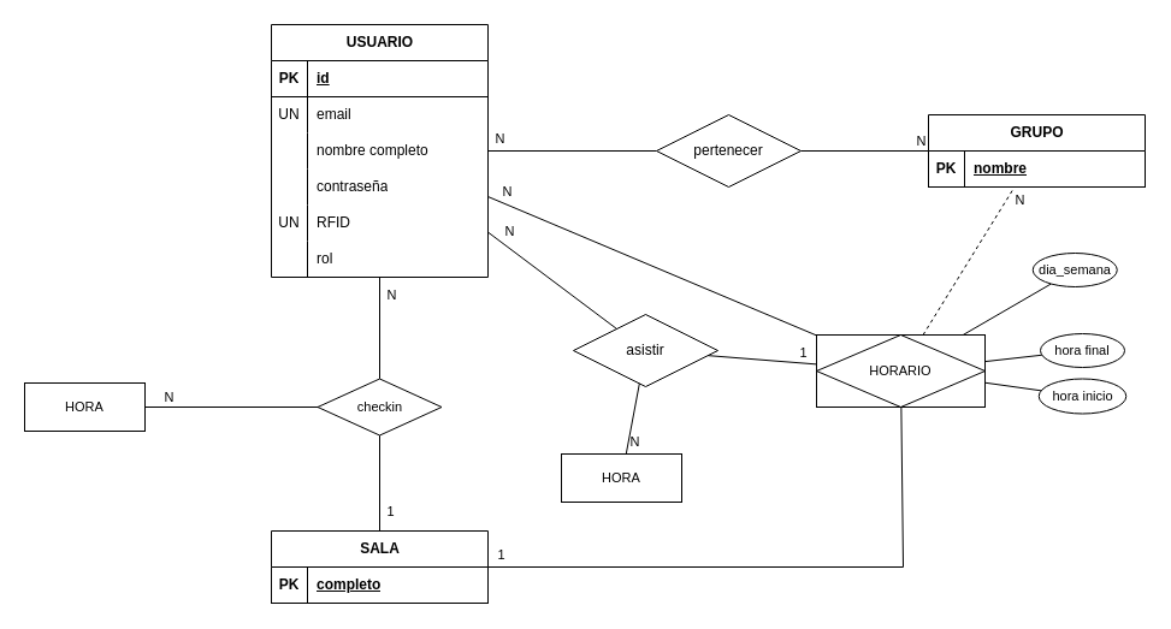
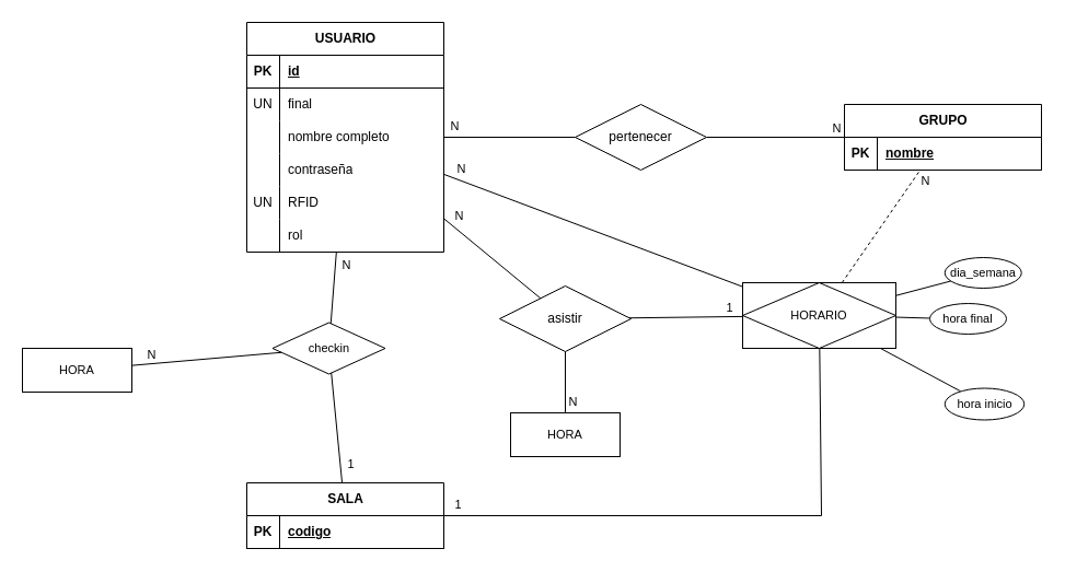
  <mxCell id="0" />
  <mxCell id="1" parent="0" />
  <mxCell id="2" style="edgeStyle=none;shape=connector;rounded=0;orthogonalLoop=1;jettySize=auto;html=1;strokeColor=default;align=center;verticalAlign=middle;fontFamily=Helvetica;fontSize=11;fontColor=default;labelBackgroundColor=default;endArrow=none;endFill=0;" edge="1" parent="1" source="4" target="57"><mxGeometry relative="1" as="geometry" /></mxCell>
  <mxCell id="3" value="N" style="edgeLabel;html=1;align=center;verticalAlign=middle;resizable=0;points=[];fontFamily=Helvetica;fontSize=11;fontColor=default;labelBackgroundColor=default;" connectable="0" vertex="1" parent="2"><mxGeometry x="-0.662" y="2" relative="1" as="geometry"><mxPoint x="-2" y="-13" as="offset" /></mxGeometry></mxCell>
  <mxCell id="4" value="USUARIO" style="shape=table;startSize=30;container=1;collapsible=1;childLayout=tableLayout;fixedRows=1;rowLines=0;fontStyle=1;align=center;resizeLast=1;html=1;" vertex="1" parent="1"><mxGeometry x="225" y="20" width="180" height="210" as="geometry" /></mxCell>
  <mxCell id="5" value="" style="shape=tableRow;horizontal=0;startSize=0;swimlaneHead=0;swimlaneBody=0;fillColor=none;collapsible=0;dropTarget=0;points=[[0,0.5],[1,0.5]];portConstraint=eastwest;top=0;left=0;right=0;bottom=1;" vertex="1" parent="4"><mxGeometry y="30" width="180" height="30" as="geometry" /></mxCell>
  <mxCell id="6" value="PK" style="shape=partialRectangle;connectable=0;fillColor=none;top=0;left=0;bottom=0;right=0;fontStyle=1;overflow=hidden;whiteSpace=wrap;html=1;" vertex="1" parent="5"><mxGeometry width="30" height="30" as="geometry"><mxRectangle width="30" height="30" as="alternateBounds" /></mxGeometry></mxCell>
  <mxCell id="7" value="id" style="shape=partialRectangle;connectable=0;fillColor=none;top=0;left=0;bottom=0;right=0;align=left;spacingLeft=6;fontStyle=5;overflow=hidden;whiteSpace=wrap;html=1;" vertex="1" parent="5"><mxGeometry x="30" width="150" height="30" as="geometry"><mxRectangle width="150" height="30" as="alternateBounds" /></mxGeometry></mxCell>
  <mxCell id="8" value="" style="shape=tableRow;horizontal=0;startSize=0;swimlaneHead=0;swimlaneBody=0;fillColor=none;collapsible=0;dropTarget=0;points=[[0,0.5],[1,0.5]];portConstraint=eastwest;top=0;left=0;right=0;bottom=0;" vertex="1" parent="4"><mxGeometry y="60" width="180" height="30" as="geometry" /></mxCell>
  <mxCell id="9" value="UN" style="shape=partialRectangle;connectable=0;fillColor=none;top=0;left=0;bottom=0;right=0;editable=1;overflow=hidden;whiteSpace=wrap;html=1;" vertex="1" parent="8"><mxGeometry width="30" height="30" as="geometry"><mxRectangle width="30" height="30" as="alternateBounds" /></mxGeometry></mxCell>
- <mxCell id="10" value="email" style="shape=partialRectangle;connectable=0;fillColor=none;top=0;left=0;bottom=0;right=0;align=left;spacingLeft=6;overflow=hidden;whiteSpace=wrap;html=1;" vertex="1" parent="8"><mxGeometry x="30" width="150" height="30" as="geometry"><mxRectangle width="150" height="30" as="alternateBounds" /></mxGeometry></mxCell>
+ <mxCell id="10" value="final" style="shape=partialRectangle;connectable=0;fillColor=none;top=0;left=0;bottom=0;right=0;align=left;spacingLeft=6;overflow=hidden;whiteSpace=wrap;html=1;" vertex="1" parent="8"><mxGeometry x="30" width="150" height="30" as="geometry"><mxRectangle width="150" height="30" as="alternateBounds" /></mxGeometry></mxCell>
  <mxCell id="11" value="" style="shape=tableRow;horizontal=0;startSize=0;swimlaneHead=0;swimlaneBody=0;fillColor=none;collapsible=0;dropTarget=0;points=[[0,0.5],[1,0.5]];portConstraint=eastwest;top=0;left=0;right=0;bottom=0;" vertex="1" parent="4"><mxGeometry y="90" width="180" height="30" as="geometry" /></mxCell>
  <mxCell id="12" value="" style="shape=partialRectangle;connectable=0;fillColor=none;top=0;left=0;bottom=0;right=0;editable=1;overflow=hidden;whiteSpace=wrap;html=1;" vertex="1" parent="11"><mxGeometry width="30" height="30" as="geometry"><mxRectangle width="30" height="30" as="alternateBounds" /></mxGeometry></mxCell>
  <mxCell id="13" value="nombre completo" style="shape=partialRectangle;connectable=0;fillColor=none;top=0;left=0;bottom=0;right=0;align=left;spacingLeft=6;overflow=hidden;whiteSpace=wrap;html=1;" vertex="1" parent="11"><mxGeometry x="30" width="150" height="30" as="geometry"><mxRectangle width="150" height="30" as="alternateBounds" /></mxGeometry></mxCell>
  <mxCell id="14" value="" style="shape=tableRow;horizontal=0;startSize=0;swimlaneHead=0;swimlaneBody=0;fillColor=none;collapsible=0;dropTarget=0;points=[[0,0.5],[1,0.5]];portConstraint=eastwest;top=0;left=0;right=0;bottom=0;" vertex="1" parent="4"><mxGeometry y="120" width="180" height="30" as="geometry" /></mxCell>
  <mxCell id="15" value="" style="shape=partialRectangle;connectable=0;fillColor=none;top=0;left=0;bottom=0;right=0;editable=1;overflow=hidden;whiteSpace=wrap;html=1;" vertex="1" parent="14"><mxGeometry width="30" height="30" as="geometry"><mxRectangle width="30" height="30" as="alternateBounds" /></mxGeometry></mxCell>
  <mxCell id="16" value="contraseña" style="shape=partialRectangle;connectable=0;fillColor=none;top=0;left=0;bottom=0;right=0;align=left;spacingLeft=6;overflow=hidden;whiteSpace=wrap;html=1;" vertex="1" parent="14"><mxGeometry x="30" width="150" height="30" as="geometry"><mxRectangle width="150" height="30" as="alternateBounds" /></mxGeometry></mxCell>
  <mxCell id="17" style="shape=tableRow;horizontal=0;startSize=0;swimlaneHead=0;swimlaneBody=0;fillColor=none;collapsible=0;dropTarget=0;points=[[0,0.5],[1,0.5]];portConstraint=eastwest;top=0;left=0;right=0;bottom=0;" vertex="1" parent="4"><mxGeometry y="150" width="180" height="30" as="geometry" /></mxCell>
  <mxCell id="18" value="UN" style="shape=partialRectangle;connectable=0;fillColor=none;top=0;left=0;bottom=0;right=0;editable=1;overflow=hidden;whiteSpace=wrap;html=1;" vertex="1" parent="17"><mxGeometry width="30" height="30" as="geometry"><mxRectangle width="30" height="30" as="alternateBounds" /></mxGeometry></mxCell>
  <mxCell id="19" value="RFID" style="shape=partialRectangle;connectable=0;fillColor=none;top=0;left=0;bottom=0;right=0;align=left;spacingLeft=6;overflow=hidden;whiteSpace=wrap;html=1;" vertex="1" parent="17"><mxGeometry x="30" width="150" height="30" as="geometry"><mxRectangle width="150" height="30" as="alternateBounds" /></mxGeometry></mxCell>
  <mxCell id="20" style="shape=tableRow;horizontal=0;startSize=0;swimlaneHead=0;swimlaneBody=0;fillColor=none;collapsible=0;dropTarget=0;points=[[0,0.5],[1,0.5]];portConstraint=eastwest;top=0;left=0;right=0;bottom=0;" vertex="1" parent="4"><mxGeometry y="180" width="180" height="30" as="geometry" /></mxCell>
  <mxCell id="21" style="shape=partialRectangle;connectable=0;fillColor=none;top=0;left=0;bottom=0;right=0;editable=1;overflow=hidden;whiteSpace=wrap;html=1;" vertex="1" parent="20"><mxGeometry width="30" height="30" as="geometry"><mxRectangle width="30" height="30" as="alternateBounds" /></mxGeometry></mxCell>
  <mxCell id="22" value="rol" style="shape=partialRectangle;connectable=0;fillColor=none;top=0;left=0;bottom=0;right=0;align=left;spacingLeft=6;overflow=hidden;whiteSpace=wrap;html=1;" vertex="1" parent="20"><mxGeometry x="30" width="150" height="30" as="geometry"><mxRectangle width="150" height="30" as="alternateBounds" /></mxGeometry></mxCell>
  <mxCell id="23" value="GRUPO" style="shape=table;startSize=30;container=1;collapsible=1;childLayout=tableLayout;fixedRows=1;rowLines=0;fontStyle=1;align=center;resizeLast=1;html=1;" vertex="1" parent="1"><mxGeometry x="771" y="95" width="180" height="60" as="geometry" /></mxCell>
  <mxCell id="24" value="" style="shape=tableRow;horizontal=0;startSize=0;swimlaneHead=0;swimlaneBody=0;fillColor=none;collapsible=0;dropTarget=0;points=[[0,0.5],[1,0.5]];portConstraint=eastwest;top=0;left=0;right=0;bottom=1;" vertex="1" parent="23"><mxGeometry y="30" width="180" height="30" as="geometry" /></mxCell>
  <mxCell id="25" value="PK" style="shape=partialRectangle;connectable=0;fillColor=none;top=0;left=0;bottom=0;right=0;fontStyle=1;overflow=hidden;whiteSpace=wrap;html=1;" vertex="1" parent="24"><mxGeometry width="30" height="30" as="geometry"><mxRectangle width="30" height="30" as="alternateBounds" /></mxGeometry></mxCell>
  <mxCell id="26" value="nombre" style="shape=partialRectangle;connectable=0;fillColor=none;top=0;left=0;bottom=0;right=0;align=left;spacingLeft=6;fontStyle=5;overflow=hidden;whiteSpace=wrap;html=1;" vertex="1" parent="24"><mxGeometry x="30" width="150" height="30" as="geometry"><mxRectangle width="150" height="30" as="alternateBounds" /></mxGeometry></mxCell>
  <mxCell id="27" value="SALA" style="shape=table;startSize=30;container=1;collapsible=1;childLayout=tableLayout;fixedRows=1;rowLines=0;fontStyle=1;align=center;resizeLast=1;html=1;" vertex="1" parent="1"><mxGeometry x="225" y="441" width="180" height="60" as="geometry" /></mxCell>
  <mxCell id="28" value="" style="shape=tableRow;horizontal=0;startSize=0;swimlaneHead=0;swimlaneBody=0;fillColor=none;collapsible=0;dropTarget=0;points=[[0,0.5],[1,0.5]];portConstraint=eastwest;top=0;left=0;right=0;bottom=1;" vertex="1" parent="27"><mxGeometry y="30" width="180" height="30" as="geometry" /></mxCell>
  <mxCell id="29" value="PK" style="shape=partialRectangle;connectable=0;fillColor=none;top=0;left=0;bottom=0;right=0;fontStyle=1;overflow=hidden;whiteSpace=wrap;html=1;" vertex="1" parent="28"><mxGeometry width="30" height="30" as="geometry"><mxRectangle width="30" height="30" as="alternateBounds" /></mxGeometry></mxCell>
- <mxCell id="30" value="completo" style="shape=partialRectangle;connectable=0;fillColor=none;top=0;left=0;bottom=0;right=0;align=left;spacingLeft=6;fontStyle=5;overflow=hidden;whiteSpace=wrap;html=1;" vertex="1" parent="28"><mxGeometry x="30" width="150" height="30" as="geometry"><mxRectangle width="150" height="30" as="alternateBounds" /></mxGeometry></mxCell>
+ <mxCell id="30" value="codigo" style="shape=partialRectangle;connectable=0;fillColor=none;top=0;left=0;bottom=0;right=0;align=left;spacingLeft=6;fontStyle=5;overflow=hidden;whiteSpace=wrap;html=1;" vertex="1" parent="28"><mxGeometry x="30" width="150" height="30" as="geometry"><mxRectangle width="150" height="30" as="alternateBounds" /></mxGeometry></mxCell>
  <mxCell id="31" style="rounded=0;orthogonalLoop=1;jettySize=auto;html=1;endArrow=none;endFill=0;dashed=1;" edge="1" parent="1" source="44" target="23"><mxGeometry relative="1" as="geometry"><mxPoint x="675.408" y="368.204" as="sourcePoint" /></mxGeometry></mxCell>
  <mxCell id="32" value="N" style="edgeLabel;html=1;align=center;verticalAlign=middle;resizable=0;points=[];fontFamily=Helvetica;fontSize=11;fontColor=default;labelBackgroundColor=default;" connectable="0" vertex="1" parent="31"><mxGeometry x="0.852" y="-3" relative="1" as="geometry"><mxPoint x="7" as="offset" /></mxGeometry></mxCell>
  <mxCell id="33" style="edgeStyle=none;shape=connector;rounded=0;orthogonalLoop=1;jettySize=auto;html=1;strokeColor=default;align=center;verticalAlign=middle;fontFamily=Helvetica;fontSize=11;fontColor=default;labelBackgroundColor=default;endArrow=none;endFill=0;" edge="1" parent="1" source="44" target="27"><mxGeometry relative="1" as="geometry"><mxPoint x="703.388" y="322.194" as="sourcePoint" /><Array as="points"><mxPoint x="750" y="471" /></Array></mxGeometry></mxCell>
  <mxCell id="34" value="1" style="edgeLabel;html=1;align=center;verticalAlign=middle;resizable=0;points=[];fontFamily=Helvetica;fontSize=11;fontColor=default;labelBackgroundColor=default;" connectable="0" vertex="1" parent="33"><mxGeometry x="0.73" y="-4" relative="1" as="geometry"><mxPoint x="-55" y="-7" as="offset" /></mxGeometry></mxCell>
  <mxCell id="35" style="edgeStyle=none;shape=connector;rounded=0;orthogonalLoop=1;jettySize=auto;html=1;strokeColor=default;align=center;verticalAlign=middle;fontFamily=Helvetica;fontSize=11;fontColor=default;labelBackgroundColor=default;endArrow=none;endFill=0;" edge="1" parent="1" source="27" target="51"><mxGeometry relative="1" as="geometry"><mxPoint x="286.491" y="433" as="sourcePoint" /></mxGeometry></mxCell>
  <mxCell id="36" value="1" style="edgeLabel;html=1;align=center;verticalAlign=middle;resizable=0;points=[];fontFamily=Helvetica;fontSize=11;fontColor=default;labelBackgroundColor=default;" connectable="0" vertex="1" parent="35"><mxGeometry x="-0.856" y="2" relative="1" as="geometry"><mxPoint x="10" y="-11" as="offset" /></mxGeometry></mxCell>
  <mxCell id="37" style="edgeStyle=none;shape=connector;rounded=0;orthogonalLoop=1;jettySize=auto;html=1;strokeColor=default;align=center;verticalAlign=middle;fontFamily=Helvetica;fontSize=11;fontColor=default;labelBackgroundColor=default;endArrow=none;endFill=0;" edge="1" parent="1" source="41" target="4"><mxGeometry relative="1" as="geometry"><mxPoint x="277.744" y="433" as="targetPoint" /></mxGeometry></mxCell>
  <mxCell id="38" value="N" style="edgeLabel;html=1;align=center;verticalAlign=middle;resizable=0;points=[];fontFamily=Helvetica;fontSize=11;fontColor=default;labelBackgroundColor=default;" connectable="0" vertex="1" parent="37"><mxGeometry x="0.941" y="2" relative="1" as="geometry"><mxPoint x="5" y="-13" as="offset" /></mxGeometry></mxCell>
  <mxCell id="39" style="edgeStyle=none;shape=connector;rounded=0;orthogonalLoop=1;jettySize=auto;html=1;strokeColor=default;align=center;verticalAlign=middle;fontFamily=Helvetica;fontSize=11;fontColor=default;labelBackgroundColor=default;endArrow=none;endFill=0;" edge="1" parent="1" source="41" target="23"><mxGeometry relative="1" as="geometry" /></mxCell>
  <mxCell id="40" value="N" style="edgeLabel;html=1;align=center;verticalAlign=middle;resizable=0;points=[];fontFamily=Helvetica;fontSize=11;fontColor=default;labelBackgroundColor=default;" connectable="0" vertex="1" parent="39"><mxGeometry x="0.897" y="1" relative="1" as="geometry"><mxPoint x="-2" y="-8" as="offset" /></mxGeometry></mxCell>
- <mxCell id="41" value="pertenecer" style="shape=rhombus;perimeter=rhombusPerimeter;whiteSpace=wrap;html=1;align=center;" vertex="1" parent="1"><mxGeometry x="545" y="95" width="120" height="60" as="geometry" /></mxCell>
+ <mxCell id="41" value="pertenecer" style="shape=rhombus;perimeter=rhombusPerimeter;whiteSpace=wrap;html=1;align=center;" vertex="1" parent="1"><mxGeometry x="525" y="95" width="120" height="60" as="geometry" /></mxCell>
  <mxCell id="42" style="edgeStyle=none;shape=connector;rounded=0;orthogonalLoop=1;jettySize=auto;html=1;strokeColor=default;align=center;verticalAlign=middle;fontFamily=Helvetica;fontSize=11;fontColor=default;labelBackgroundColor=default;endArrow=none;endFill=0;" edge="1" parent="1" source="44" target="4"><mxGeometry relative="1" as="geometry"><Array as="points" /><mxPoint x="625" y="438" as="targetPoint" /></mxGeometry></mxCell>
  <mxCell id="43" value="N" style="edgeLabel;html=1;align=center;verticalAlign=middle;resizable=0;points=[];fontFamily=Helvetica;fontSize=11;fontColor=default;labelBackgroundColor=default;" connectable="0" vertex="1" parent="42"><mxGeometry x="0.759" y="-2" relative="1" as="geometry"><mxPoint x="-18" y="-16" as="offset" /></mxGeometry></mxCell>
- <mxCell id="44" value="HORARIO" style="shape=associativeEntity;whiteSpace=wrap;html=1;align=center;fontFamily=Helvetica;fontSize=11;fontColor=default;labelBackgroundColor=default;" vertex="1" parent="1"><mxGeometry x="678" y="278" width="140" height="60" as="geometry" /></mxCell>
+ <mxCell id="44" value="HORARIO" style="shape=associativeEntity;whiteSpace=wrap;html=1;align=center;fontFamily=Helvetica;fontSize=11;fontColor=default;labelBackgroundColor=default;" vertex="1" parent="1"><mxGeometry x="678" y="258" width="140" height="60" as="geometry" /></mxCell>
  <mxCell id="45" style="edgeStyle=none;shape=connector;rounded=0;orthogonalLoop=1;jettySize=auto;html=1;strokeColor=default;align=center;verticalAlign=middle;fontFamily=Helvetica;fontSize=11;fontColor=default;labelBackgroundColor=default;endArrow=none;endFill=0;" edge="1" parent="1" source="46" target="44"><mxGeometry relative="1" as="geometry" /></mxCell>
- <mxCell id="46" value="hora inicio" style="ellipse;whiteSpace=wrap;html=1;align=center;fontFamily=Helvetica;fontSize=11;fontColor=default;labelBackgroundColor=default;" vertex="1" parent="1"><mxGeometry x="862.75" y="314.5" width="72.5" height="29" as="geometry" /></mxCell>
+ <mxCell id="46" value="hora inicio" style="ellipse;whiteSpace=wrap;html=1;align=center;fontFamily=Helvetica;fontSize=11;fontColor=default;labelBackgroundColor=default;" vertex="1" parent="1"><mxGeometry x="862.75" y="354.5" width="72.5" height="29" as="geometry" /></mxCell>
  <mxCell id="47" style="edgeStyle=none;shape=connector;rounded=0;orthogonalLoop=1;jettySize=auto;html=1;strokeColor=default;align=center;verticalAlign=middle;fontFamily=Helvetica;fontSize=11;fontColor=default;labelBackgroundColor=default;endArrow=none;endFill=0;" edge="1" parent="1" source="48" target="44"><mxGeometry relative="1" as="geometry" /></mxCell>
- <mxCell id="48" value="hora final" style="ellipse;whiteSpace=wrap;html=1;align=center;fontFamily=Helvetica;fontSize=11;fontColor=default;labelBackgroundColor=default;" vertex="1" parent="1"><mxGeometry x="864" y="277" width="70" height="28" as="geometry" /></mxCell>
+ <mxCell id="48" value="hora final" style="ellipse;whiteSpace=wrap;html=1;align=center;fontFamily=Helvetica;fontSize=11;fontColor=default;labelBackgroundColor=default;" vertex="1" parent="1"><mxGeometry x="849" y="277" width="70" height="28" as="geometry" /></mxCell>
  <mxCell id="49" style="edgeStyle=none;shape=connector;rounded=0;orthogonalLoop=1;jettySize=auto;html=1;strokeColor=default;align=center;verticalAlign=middle;fontFamily=Helvetica;fontSize=11;fontColor=default;labelBackgroundColor=default;endArrow=none;endFill=0;" edge="1" parent="1" source="51" target="4"><mxGeometry relative="1" as="geometry" /></mxCell>
  <mxCell id="50" value="N" style="edgeLabel;html=1;align=center;verticalAlign=middle;resizable=0;points=[];fontFamily=Helvetica;fontSize=11;fontColor=default;labelBackgroundColor=default;" connectable="0" vertex="1" parent="49"><mxGeometry x="0.691" y="2" relative="1" as="geometry"><mxPoint x="11" y="1" as="offset" /></mxGeometry></mxCell>
- <mxCell id="51" value="checkin" style="shape=rhombus;perimeter=rhombusPerimeter;whiteSpace=wrap;html=1;align=center;fontFamily=Helvetica;fontSize=11;fontColor=default;labelBackgroundColor=default;" vertex="1" parent="1"><mxGeometry x="263.5" y="314.5" width="103" height="47" as="geometry" /></mxCell>
+ <mxCell id="51" value="checkin" style="shape=rhombus;perimeter=rhombusPerimeter;whiteSpace=wrap;html=1;align=center;fontFamily=Helvetica;fontSize=11;fontColor=default;labelBackgroundColor=default;" vertex="1" parent="1"><mxGeometry x="248.5" y="294.5" width="103" height="47" as="geometry" /></mxCell>
  <mxCell id="52" style="edgeStyle=none;shape=connector;rounded=0;orthogonalLoop=1;jettySize=auto;html=1;strokeColor=default;align=center;verticalAlign=middle;fontFamily=Helvetica;fontSize=11;fontColor=default;labelBackgroundColor=default;endArrow=none;endFill=0;" edge="1" parent="1" source="54" target="51"><mxGeometry relative="1" as="geometry" /></mxCell>
  <mxCell id="53" value="N" style="edgeLabel;html=1;align=center;verticalAlign=middle;resizable=0;points=[];fontFamily=Helvetica;fontSize=11;fontColor=default;labelBackgroundColor=default;" connectable="0" vertex="1" parent="52"><mxGeometry x="-0.824" y="1" relative="1" as="geometry"><mxPoint x="6" y="-8" as="offset" /></mxGeometry></mxCell>
  <mxCell id="54" value="HORA" style="whiteSpace=wrap;html=1;align=center;fontFamily=Helvetica;fontSize=11;fontColor=default;labelBackgroundColor=default;" vertex="1" parent="1"><mxGeometry x="20" y="318" width="100" height="40" as="geometry" /></mxCell>
  <mxCell id="55" style="edgeStyle=none;shape=connector;rounded=0;orthogonalLoop=1;jettySize=auto;html=1;strokeColor=default;align=center;verticalAlign=middle;fontFamily=Helvetica;fontSize=11;fontColor=default;labelBackgroundColor=default;endArrow=none;endFill=0;" edge="1" parent="1" source="57" target="44"><mxGeometry relative="1" as="geometry" /></mxCell>
  <mxCell id="56" value="1" style="edgeLabel;html=1;align=center;verticalAlign=middle;resizable=0;points=[];fontFamily=Helvetica;fontSize=11;fontColor=default;labelBackgroundColor=default;" connectable="0" vertex="1" parent="55"><mxGeometry x="0.842" y="-1" relative="1" as="geometry"><mxPoint x="-4" y="-10" as="offset" /></mxGeometry></mxCell>
- <mxCell id="57" value="asistir" style="shape=rhombus;perimeter=rhombusPerimeter;whiteSpace=wrap;html=1;align=center;" vertex="1" parent="1"><mxGeometry x="476" y="261" width="120" height="60" as="geometry" /></mxCell>
+ <mxCell id="57" value="asistir" style="shape=rhombus;perimeter=rhombusPerimeter;whiteSpace=wrap;html=1;align=center;" vertex="1" parent="1"><mxGeometry x="456" y="261" width="120" height="60" as="geometry" /></mxCell>
  <mxCell id="58" style="edgeStyle=none;shape=connector;rounded=0;orthogonalLoop=1;jettySize=auto;html=1;strokeColor=default;align=center;verticalAlign=middle;fontFamily=Helvetica;fontSize=11;fontColor=default;labelBackgroundColor=default;endArrow=none;endFill=0;" edge="1" parent="1" source="60" target="57"><mxGeometry relative="1" as="geometry" /></mxCell>
  <mxCell id="59" value="N" style="edgeLabel;html=1;align=center;verticalAlign=middle;resizable=0;points=[];fontFamily=Helvetica;fontSize=11;fontColor=default;labelBackgroundColor=default;" connectable="0" vertex="1" parent="58"><mxGeometry x="-0.799" relative="1" as="geometry"><mxPoint x="6" y="-5" as="offset" /></mxGeometry></mxCell>
  <mxCell id="60" value="HORA" style="whiteSpace=wrap;html=1;align=center;fontFamily=Helvetica;fontSize=11;fontColor=default;labelBackgroundColor=default;" vertex="1" parent="1"><mxGeometry x="466" y="377" width="100" height="40" as="geometry" /></mxCell>
  <mxCell id="61" style="edgeStyle=none;shape=connector;rounded=0;orthogonalLoop=1;jettySize=auto;html=1;strokeColor=default;align=center;verticalAlign=middle;fontFamily=Helvetica;fontSize=11;fontColor=default;labelBackgroundColor=default;endArrow=none;endFill=0;" edge="1" parent="1" source="62" target="44"><mxGeometry relative="1" as="geometry" /></mxCell>
- <mxCell id="62" value="dia_semana" style="ellipse;whiteSpace=wrap;html=1;align=center;fontFamily=Helvetica;fontSize=11;fontColor=default;labelBackgroundColor=default;" vertex="1" parent="1"><mxGeometry x="857.75" y="210" width="70" height="28" as="geometry" /></mxCell>
+ <mxCell id="62" value="dia_semana" style="ellipse;whiteSpace=wrap;html=1;align=center;fontFamily=Helvetica;fontSize=11;fontColor=default;labelBackgroundColor=default;" vertex="1" parent="1"><mxGeometry x="862.75" y="235" width="70" height="28" as="geometry" /></mxCell>
